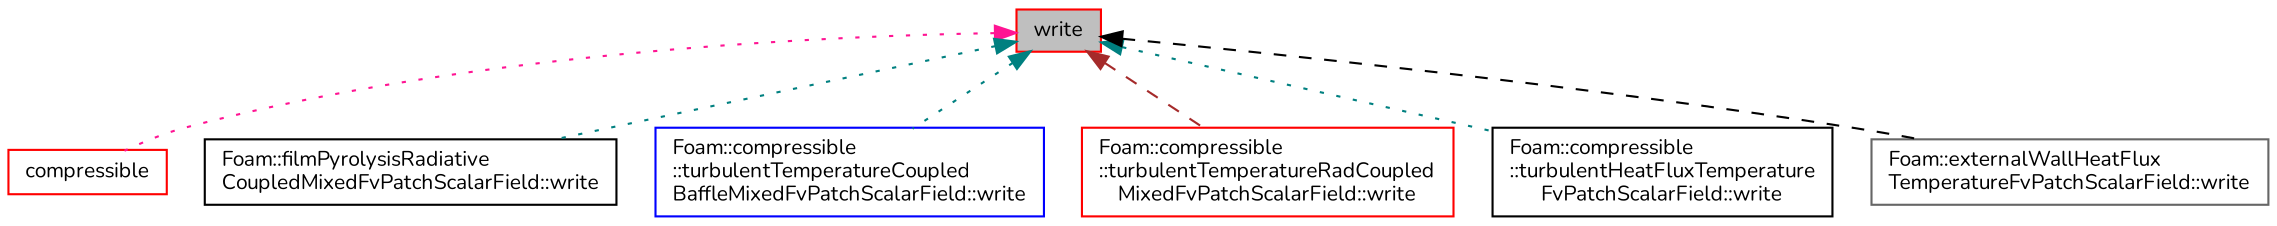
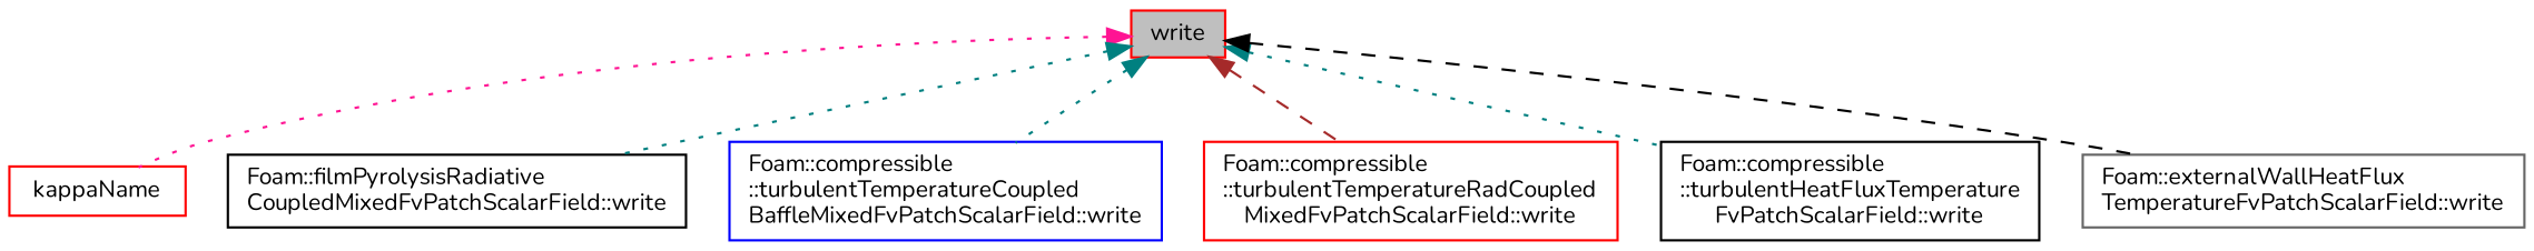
  digraph {
    rankdir=TB
    fontname=Nunito
    node [color=red fontname=Nunito fontsize=10 shape=record]
    edge [color=teal dir=back fontname=Nunito fontsize=10 labelfontname=Helvetica labelfontsize=10 style=dotted]
    n1 [fillcolor=grey75 fontcolor=black height=0.2 label=write style=filled width=0.4]
-   n2 [height=0.2 label=compressible width=0.4]
+   n2 [height=0.2 label=kappaName width=0.4]
    n3 [color=black height=0.2 label="Foam::filmPyrolysisRadiative\lCoupledMixedFvPatchScalarField::write" width=0.4]
    n4 [color=blue height=0.2 label="Foam::compressible\l::turbulentTemperatureCoupled\lBaffleMixedFvPatchScalarField::write" width=0.4]
    n5 [height=0.2 label="Foam::compressible\l::turbulentTemperatureRadCoupled\lMixedFvPatchScalarField::write" width=0.4]
    n6 [color=black height=0.2 label="Foam::compressible\l::turbulentHeatFluxTemperature\lFvPatchScalarField::write" width=0.4]
    n7 [color=gray40 height=0.2 label="Foam::externalWallHeatFlux\lTemperatureFvPatchScalarField::write" width=0.4]
    n1 -> n2 [color=deeppink]
    n1 -> n3
    n1 -> n4
    n1 -> n5 [color=brown style=dashed]
    n1 -> n6
    n1 -> n7 [color=black style=dashed]
  }
